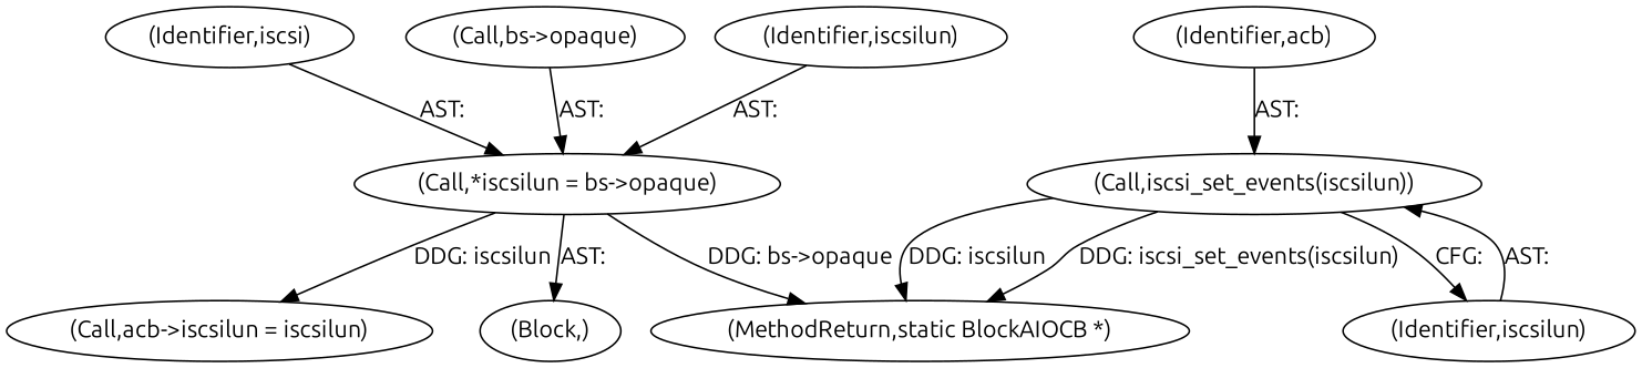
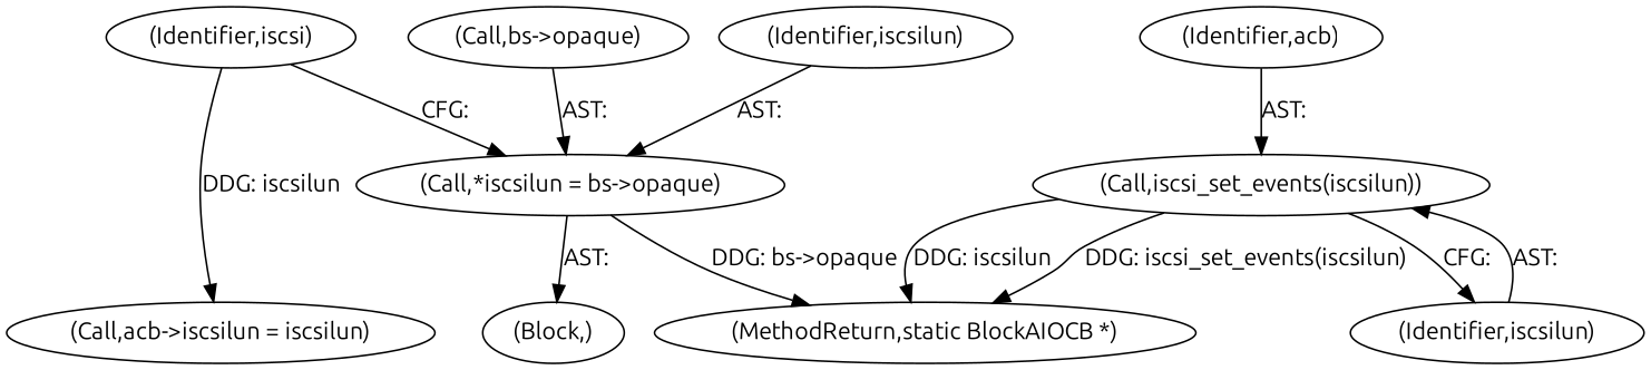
  digraph {
    fontname=Ubuntu
    node [fontname=Ubuntu]
    edge [fontname=Ubuntu]
    n1 [label="(Call,iscsi_set_events(iscsilun))"]
    n2 [label="(MethodReturn,static BlockAIOCB *)"]
    n3 [label="(Identifier,iscsilun)"]
    n4 [label="(Block,)"]
    n5 [label="(Call,*iscsilun = bs->opaque)"]
    n6 [label="(Call,acb->iscsilun = iscsilun)"]
    n7 [label="(Call,bs->opaque)"]
    n8 [label="(Identifier,iscsilun)"]
    n9 [label="(Identifier,acb)"]
    n10 [label="(Identifier,iscsi)"]
    n1 -> n2 [label="DDG: iscsilun"]
    n1 -> n2 [label="DDG: iscsi_set_events(iscsilun)"]
    n1 -> n3 [label="CFG: "]
    n3 -> n1 [label="AST: "]
    n5 -> n2 [label="DDG: bs->opaque"]
    n5 -> n4 [label="AST: "]
-   n5 -> n6 [label="DDG: iscsilun"]
+   n10 -> n6 [label="DDG: iscsilun"]
    n7 -> n5 [label="AST: "]
    n8 -> n5 [label="AST: "]
    n9 -> n1 [label="AST: "]
-   n10 -> n5 [label="AST: "]
+   n10 -> n5 [label="CFG: "]
  }
